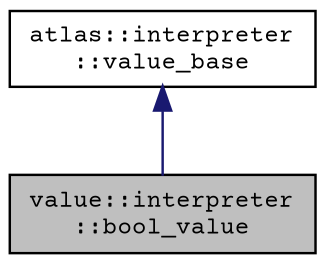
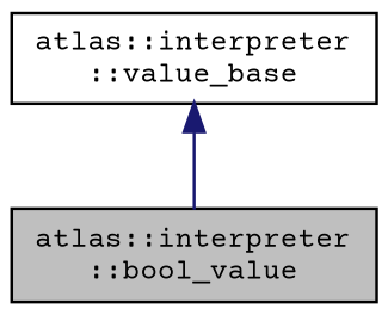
  digraph {
    fontname="Courier Prime"
    node [color=black fontname="Courier Prime" fontsize=10 shape=record style=filled]
-   n1 [fillcolor=grey75 fontcolor=black height=0.2 label="value::interpreter\l::bool_value" width=0.4]
+   n1 [fillcolor=grey75 fontcolor=black height=0.2 label="atlas::interpreter\l::bool_value" width=0.4]
    n2 [fillcolor=white height=0.2 label="atlas::interpreter\l::value_base" width=0.4]
    n2 -> n1 [color=midnightblue dir=back fontname="Courier Prime" fontsize=10 labelfontname=Helvetica labelfontsize=10 style=solid]
  }
